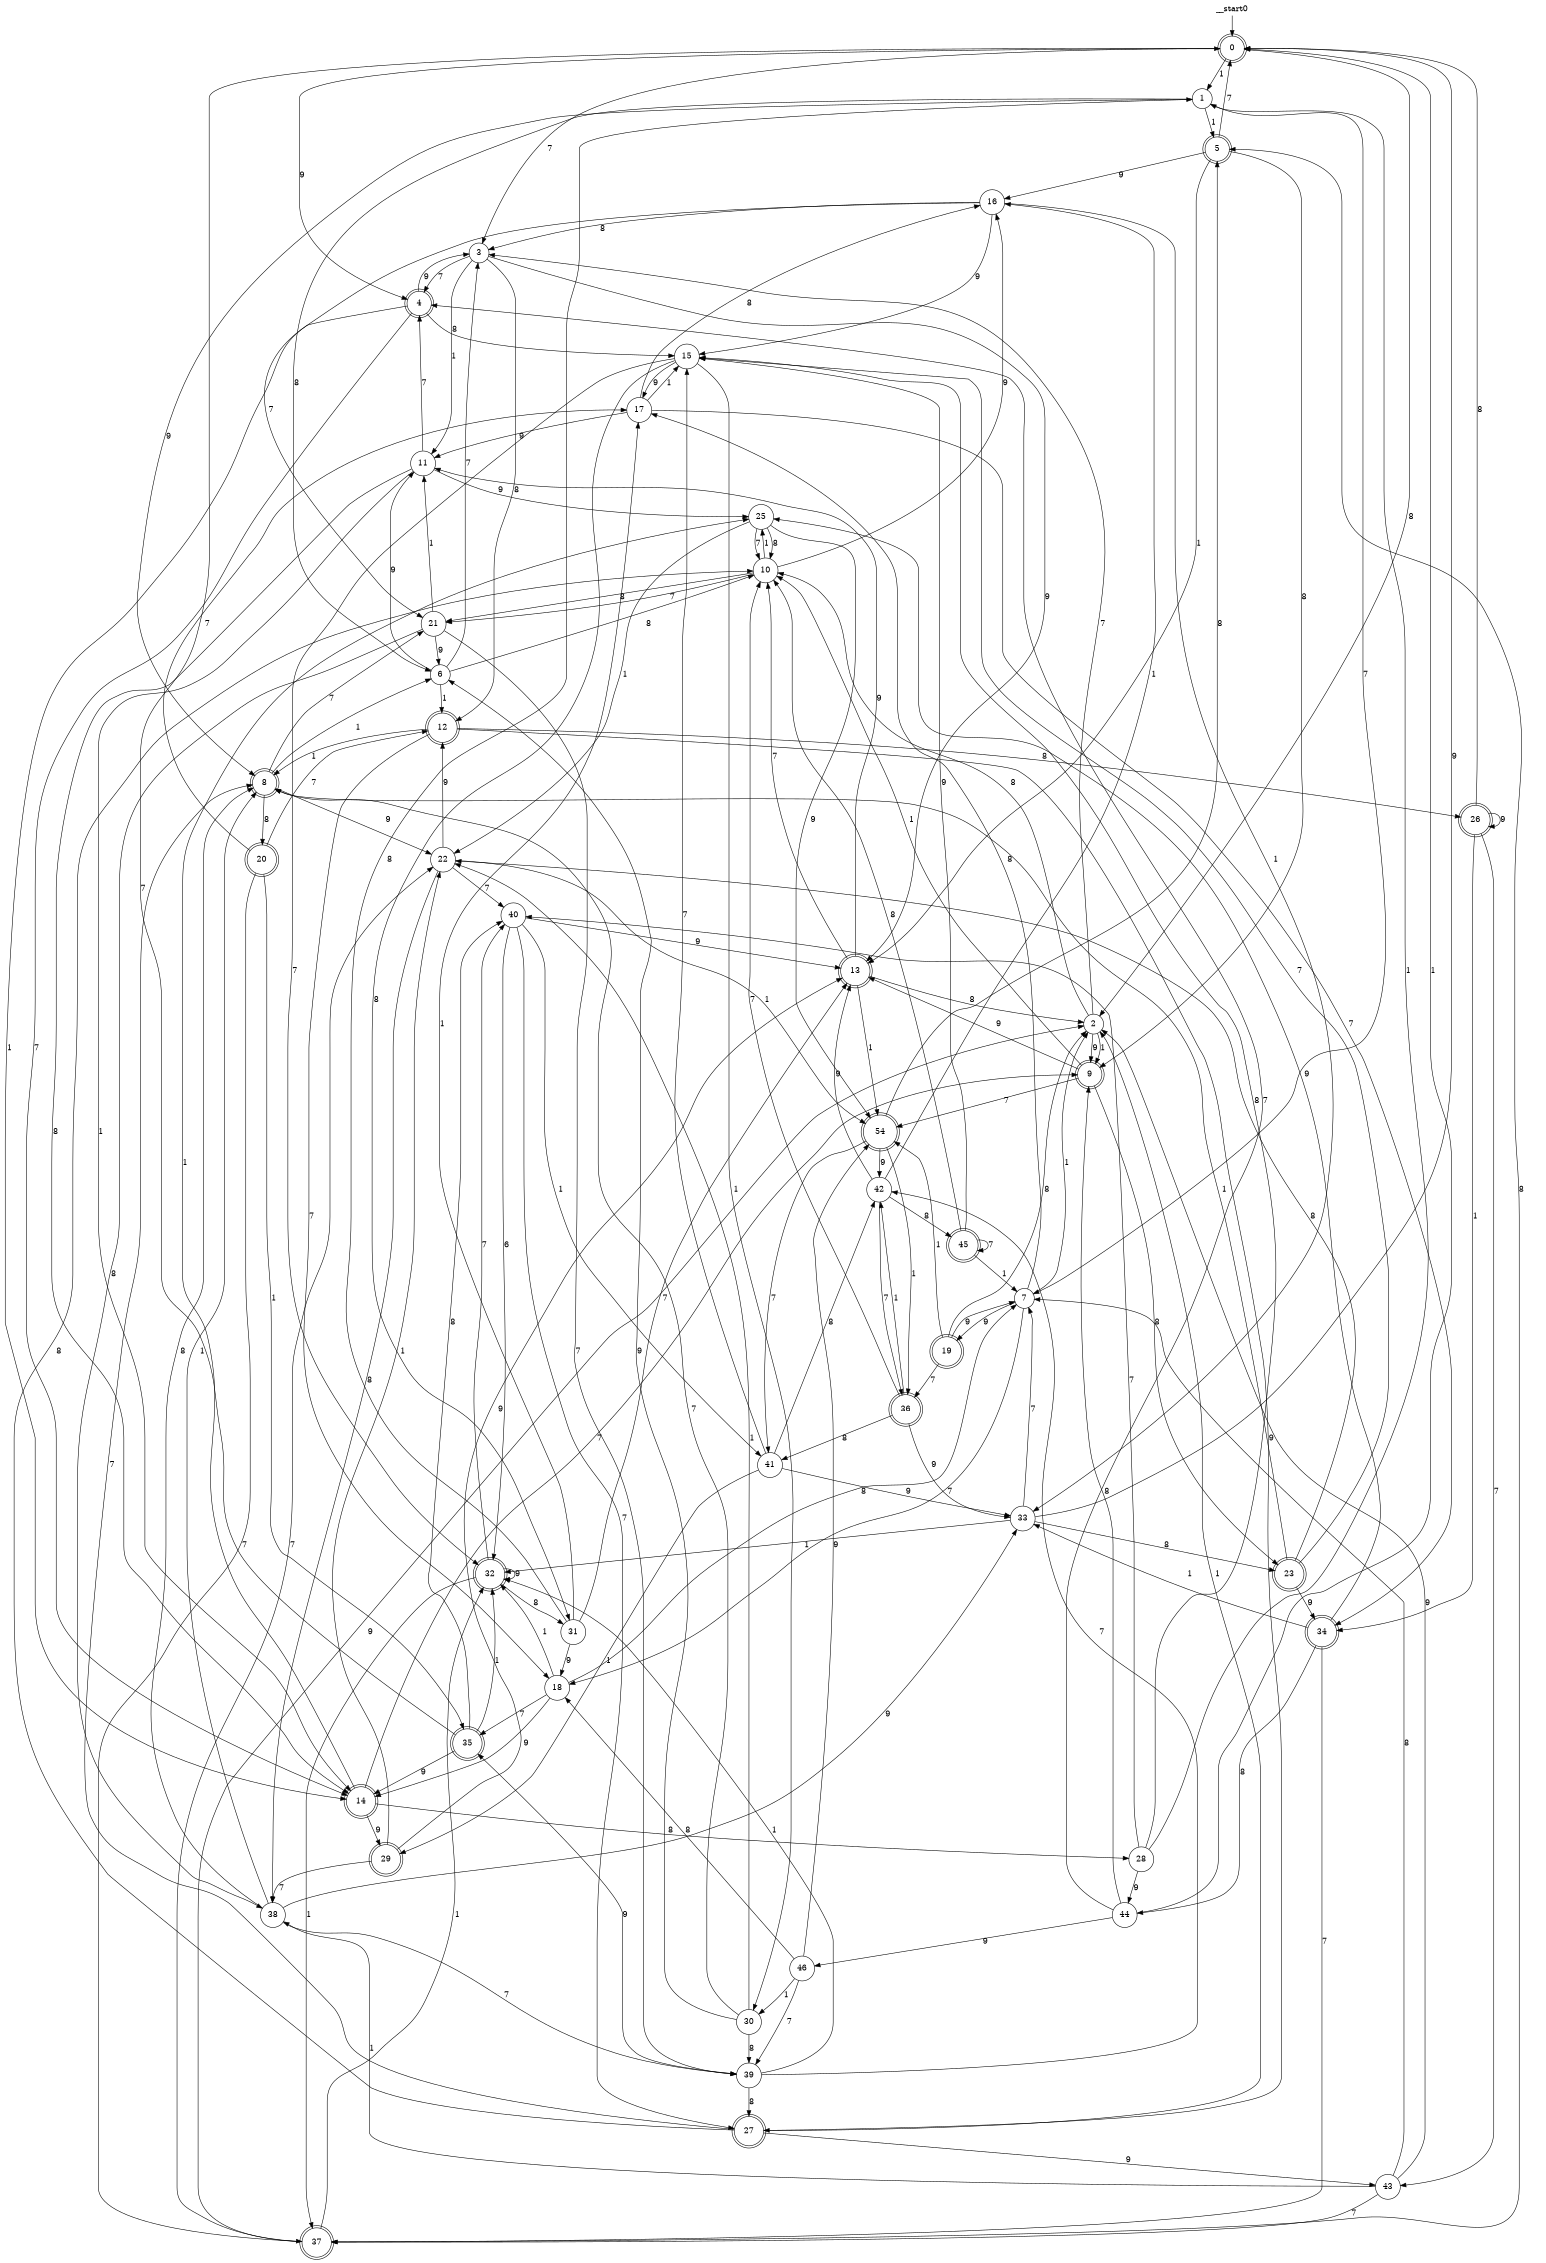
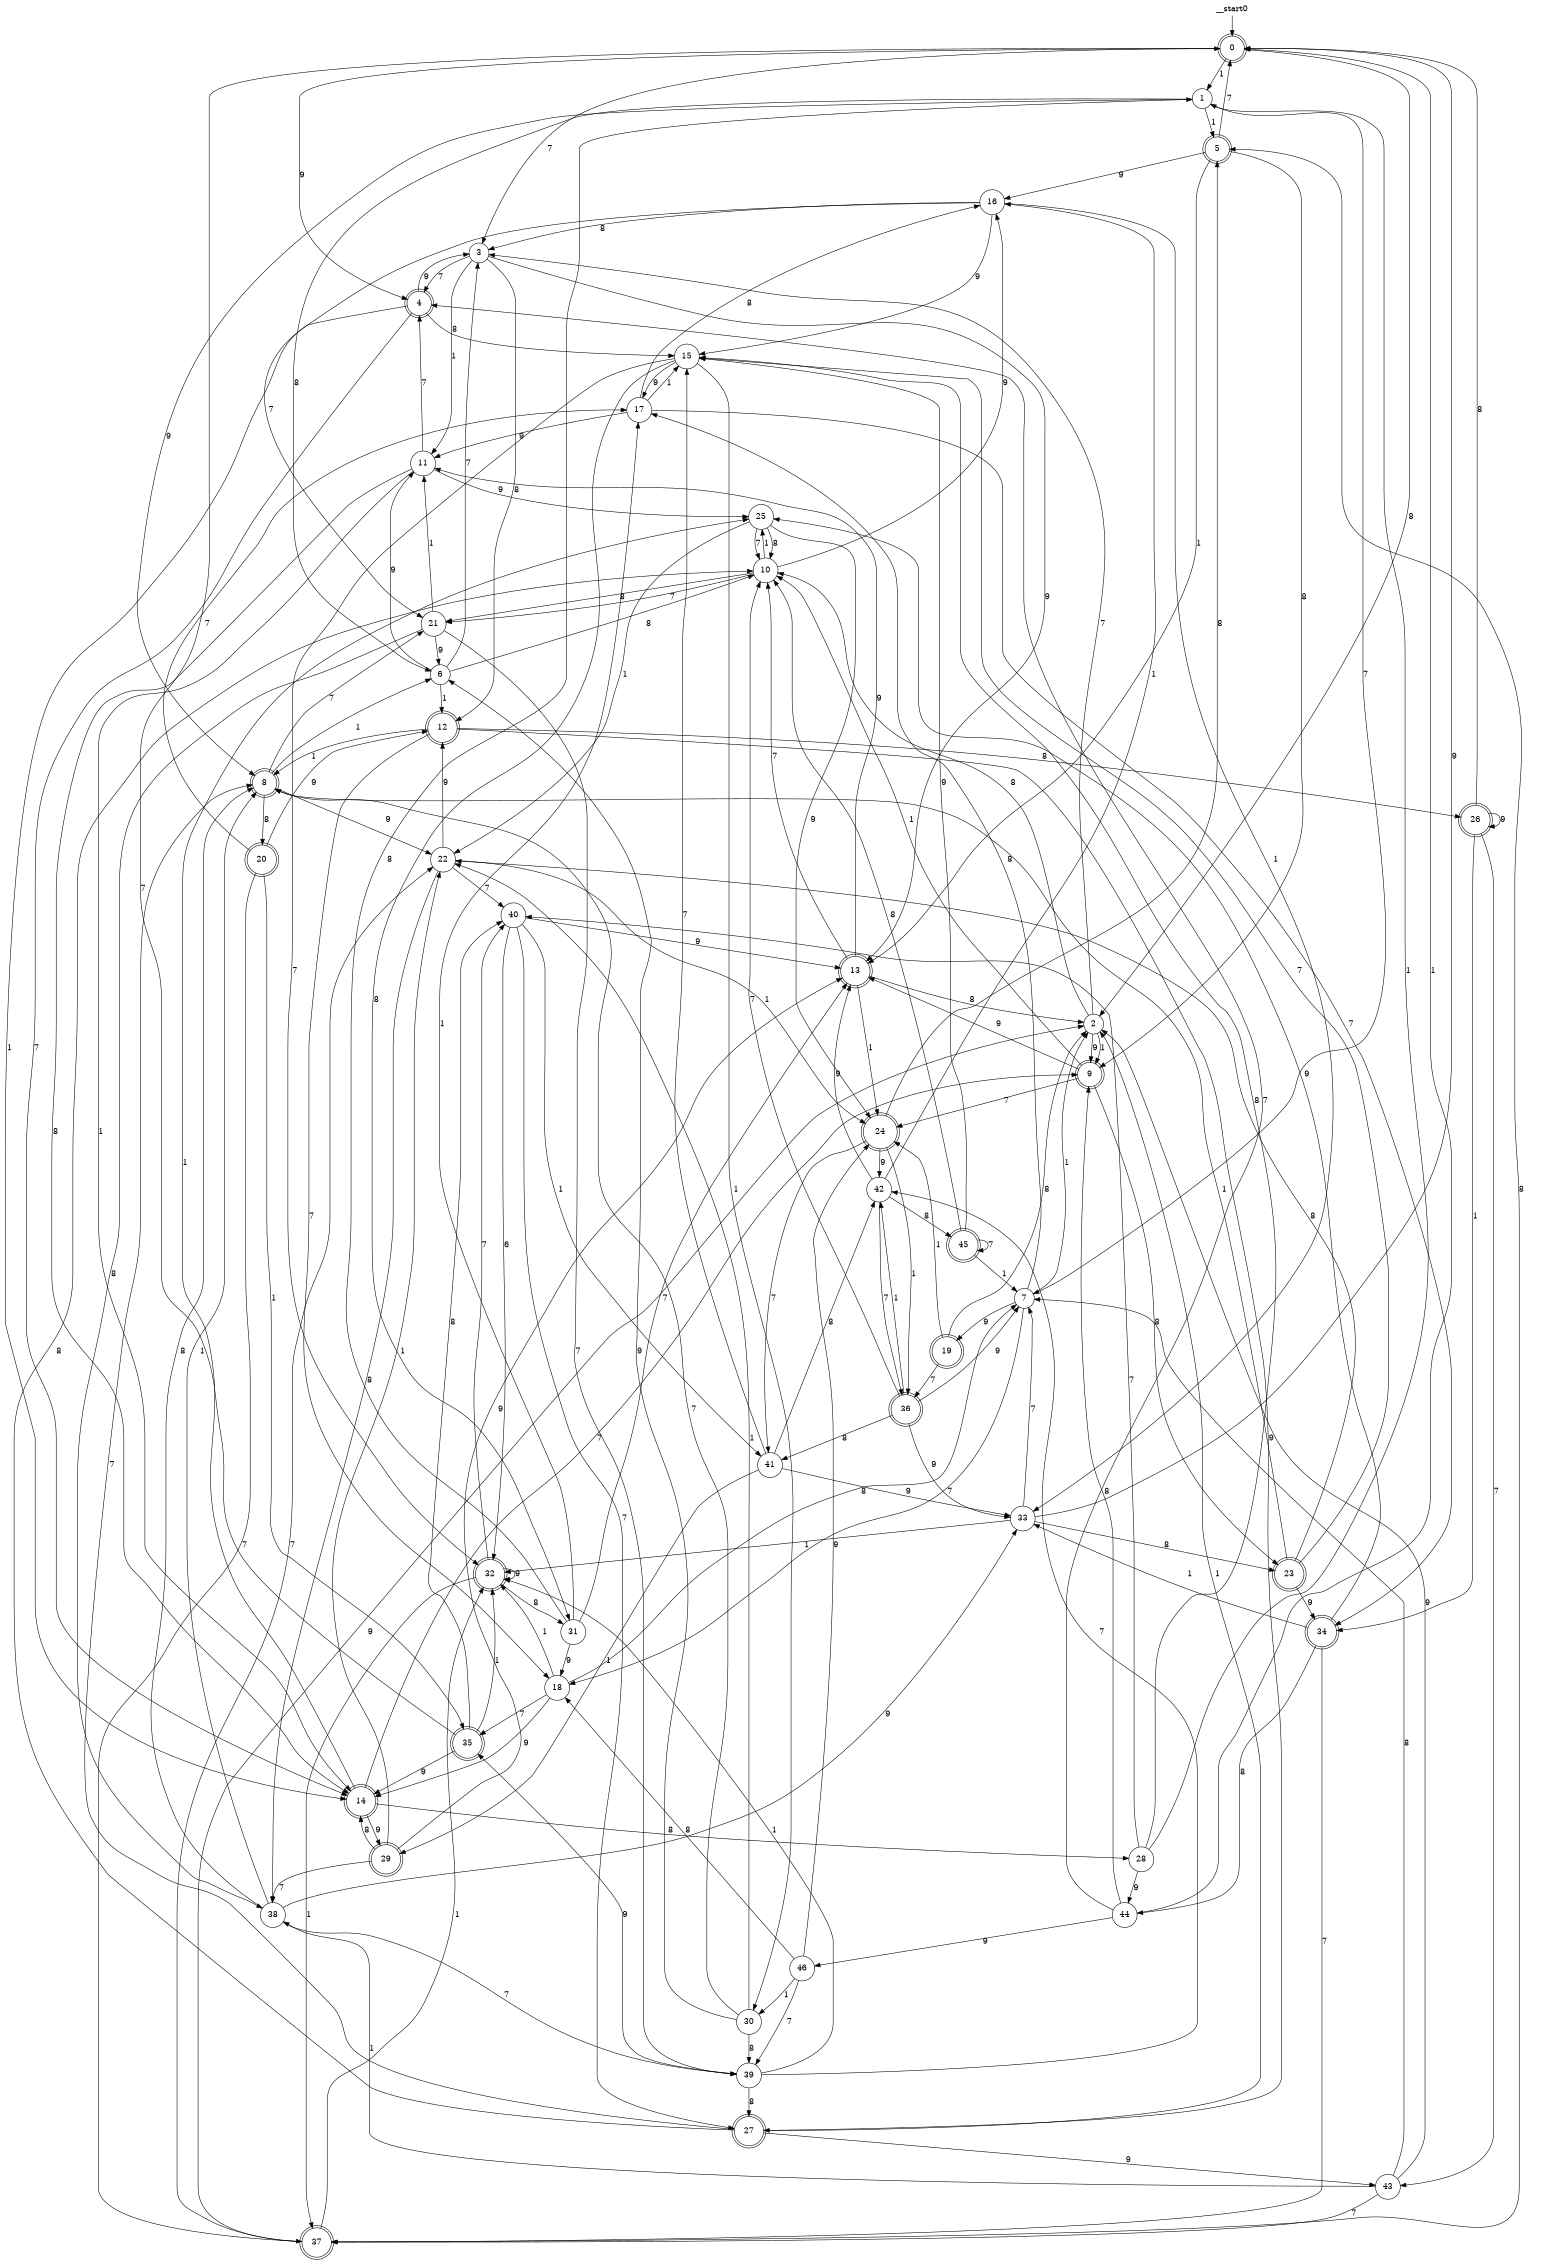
  digraph {
    fontname="DejaVu Serif"
    node [fontname="DejaVu Serif" shape=circle]
    edge [fontname="DejaVu Serif"]
    n1 [label=0 shape=doublecircle]
    n2 [label=1]
    n3 [label=2]
    n4 [label=3]
    n5 [label=4 shape=doublecircle]
    n6 [label=5 shape=doublecircle]
    n7 [label=6]
    n8 [label=7]
    n9 [label=8 shape=doublecircle]
    n10 [label=9 shape=doublecircle]
    n11 [label=10]
    n12 [label=11]
    n13 [label=12 shape=doublecircle]
    n14 [label=13 shape=doublecircle]
    n15 [label=14 shape=doublecircle]
    n16 [label=15]
    n17 [label=16]
    n18 [label=17]
    n19 [label=18]
    n20 [label=19 shape=doublecircle]
    n21 [label=20 shape=doublecircle]
    n22 [label=21]
    n23 [label=22]
    n24 [label=23 shape=doublecircle]
-   n25 [label=54 shape=doublecircle]
+   n25 [label=24 shape=doublecircle]
    n26 [label=25]
    n27 [label=26 shape=doublecircle]
    n28 [label=27 shape=doublecircle]
    n29 [label=28]
    n30 [label=29 shape=doublecircle]
    n31 [label=30]
    n32 [label=31]
    n33 [label=32 shape=doublecircle]
    n34 [label=33]
    n35 [label=34 shape=doublecircle]
    n36 [label=35 shape=doublecircle]
    n37 [label=36 shape=doublecircle]
    n38 [label=37 shape=doublecircle]
    n39 [label=38]
    n40 [label=39]
    n41 [label=40]
    n42 [label=41]
    n43 [label=42]
    n44 [label=43]
    n45 [label=44]
    n46 [label=45 shape=doublecircle]
    n47 [label=46]
    __start0 [height=0 shape=none width=0]
    n1 -> n2 [label=1]
    n1 -> n3 [label=8]
    n1 -> n4 [label=7]
    n1 -> n5 [label=9]
    n2 -> n6 [label=1]
    n2 -> n7 [label=8]
    n2 -> n8 [label=7]
    n2 -> n9 [label=9]
    n3 -> n4 [label=7]
    n3 -> n10 [label=1]
    n3 -> n10 [label=9]
    n3 -> n11 [label=8]
    n4 -> n5 [label=7]
    n4 -> n12 [label=1]
    n4 -> n13 [label=8]
    n4 -> n14 [label=9]
    n5 -> n4 [label=9]
    n5 -> n15 [label=1]
    n5 -> n15 [label=7]
    n5 -> n16 [label=8]
    n6 -> n1 [label=7]
    n6 -> n10 [label=8]
    n6 -> n14 [label=1]
    n6 -> n17 [label=9]
    n7 -> n4 [label=7]
    n7 -> n11 [label=8]
    n7 -> n12 [label=9]
    n7 -> n13 [label=1]
    n8 -> n3 [label=1]
    n8 -> n18 [label=8]
    n8 -> n19 [label=7]
    n8 -> n20 [label=9]
    n9 -> n7 [label=1]
    n9 -> n21 [label=8]
    n9 -> n22 [label=7]
    n9 -> n23 [label=9]
    n10 -> n11 [label=1]
    n10 -> n14 [label=9]
    n10 -> n24 [label=8]
    n10 -> n25 [label=7]
    n11 -> n17 [label=9]
    n11 -> n22 [label=8]
    n11 -> n22 [label=7]
    n11 -> n26 [label=1]
    n12 -> n5 [label=7]
    n12 -> n15 [label=1]
    n12 -> n15 [label=8]
    n12 -> n26 [label=9]
    n13 -> n9 [label=1]
    n13 -> n19 [label=7]
    n13 -> n27 [label=8]
    n13 -> n28 [label=9]
    n14 -> n3 [label=8]
    n14 -> n11 [label=7]
    n14 -> n12 [label=9]
    n14 -> n25 [label=1]
    n15 -> n10 [label=7]
    n15 -> n26 [label=1]
    n15 -> n29 [label=8]
    n15 -> n30 [label=9]
    n16 -> n18 [label=9]
    n16 -> n31 [label=1]
    n16 -> n32 [label=8]
    n16 -> n33 [label=7]
    n17 -> n4 [label=8]
    n17 -> n16 [label=9]
    n17 -> n22 [label=7]
    n17 -> n34 [label=1]
    n18 -> n12 [label=9]
    n18 -> n16 [label=1]
    n18 -> n17 [label=8]
    n18 -> n35 [label=7]
    n19 -> n8 [label=8]
    n19 -> n15 [label=9]
    n19 -> n33 [label=1]
    n19 -> n36 [label=7]
    n20 -> n3 [label=8]
-   n20 -> n8 [label=9]
+   n37 -> n8 [label=9]
    n20 -> n25 [label=1]
    n20 -> n37 [label=7]
-   n21 -> n13 [label=7]
+   n21 -> n13 [label=9]
    n21 -> n18 [label=7]
    n21 -> n36 [label=1]
    n21 -> n38 [label=7]
    n22 -> n7 [label=9]
    n22 -> n12 [label=1]
    n22 -> n39 [label=8]
    n22 -> n40 [label=7]
    n23 -> n13 [label=9]
    n23 -> n25 [label=1]
    n23 -> n39 [label=8]
    n23 -> n41 [label=7]
    n24 -> n9 [label=1]
    n24 -> n16 [label=7]
    n24 -> n23 [label=8]
    n24 -> n35 [label=9]
    n25 -> n6 [label=8]
    n25 -> n37 [label=1]
    n25 -> n42 [label=7]
    n25 -> n43 [label=9]
    n26 -> n11 [label=8]
    n26 -> n11 [label=7]
    n26 -> n23 [label=1]
    n26 -> n25 [label=9]
    n27 -> n1 [label=8]
    n27 -> n27 [label=9]
    n27 -> n35 [label=1]
    n27 -> n44 [label=7]
    n28 -> n3 [label=1]
    n28 -> n9 [label=7]
    n28 -> n11 [label=8]
    n28 -> n44 [label=9]
    n29 -> n2 [label=1]
    n29 -> n16 [label=8]
    n29 -> n41 [label=7]
    n29 -> n45 [label=9]
    n30 -> n14 [label=9]
+   n30 -> n15 [label=8]
    n30 -> n23 [label=1]
    n30 -> n39 [label=7]
    n31 -> n7 [label=9]
    n31 -> n9 [label=7]
    n31 -> n23 [label=1]
    n31 -> n40 [label=8]
    n32 -> n2 [label=8]
    n32 -> n14 [label=7]
    n32 -> n18 [label=1]
    n32 -> n19 [label=9]
    n33 -> n32 [label=8]
    n33 -> n33 [label=9]
    n33 -> n38 [label=1]
    n33 -> n41 [label=7]
    n34 -> n1 [label=9]
    n34 -> n8 [label=7]
    n34 -> n24 [label=8]
    n34 -> n33 [label=1]
    n35 -> n26 [label=9]
    n35 -> n34 [label=1]
    n35 -> n38 [label=7]
    n35 -> n45 [label=8]
    n36 -> n1 [label=7]
    n36 -> n15 [label=9]
    n36 -> n33 [label=1]
    n36 -> n41 [label=8]
    n37 -> n11 [label=7]
    n37 -> n34 [label=9]
    n37 -> n42 [label=8]
    n37 -> n43 [label=1]
    n38 -> n3 [label=9]
    n38 -> n6 [label=8]
    n38 -> n23 [label=7]
    n38 -> n33 [label=1]
    n39 -> n9 [label=1]
    n39 -> n9 [label=8]
    n39 -> n34 [label=9]
    n39 -> n40 [label=7]
    n40 -> n28 [label=8]
    n40 -> n33 [label=1]
    n40 -> n36 [label=9]
    n40 -> n43 [label=7]
    n41 -> n14 [label=9]
    n41 -> n28 [label=7]
    n41 -> n33 [label=6]
    n41 -> n42 [label=1]
    n42 -> n16 [label=7]
    n42 -> n30 [label=1]
    n42 -> n34 [label=9]
    n42 -> n43 [label=8]
    n43 -> n14 [label=9]
    n43 -> n17 [label=1]
    n43 -> n37 [label=7]
    n43 -> n46 [label=8]
    n44 -> n3 [label=9]
    n44 -> n8 [label=8]
    n44 -> n38 [label=7]
    n44 -> n39 [label=1]
    n45 -> n1 [label=1]
    n45 -> n5 [label=7]
    n45 -> n10 [label=8]
    n45 -> n47 [label=9]
    n46 -> n8 [label=1]
    n46 -> n11 [label=8]
    n46 -> n16 [label=9]
    n46 -> n46 [label=7]
    n47 -> n19 [label=8]
    n47 -> n25 [label=9]
    n47 -> n31 [label=1]
    n47 -> n40 [label=7]
    __start0 -> n1
  }
